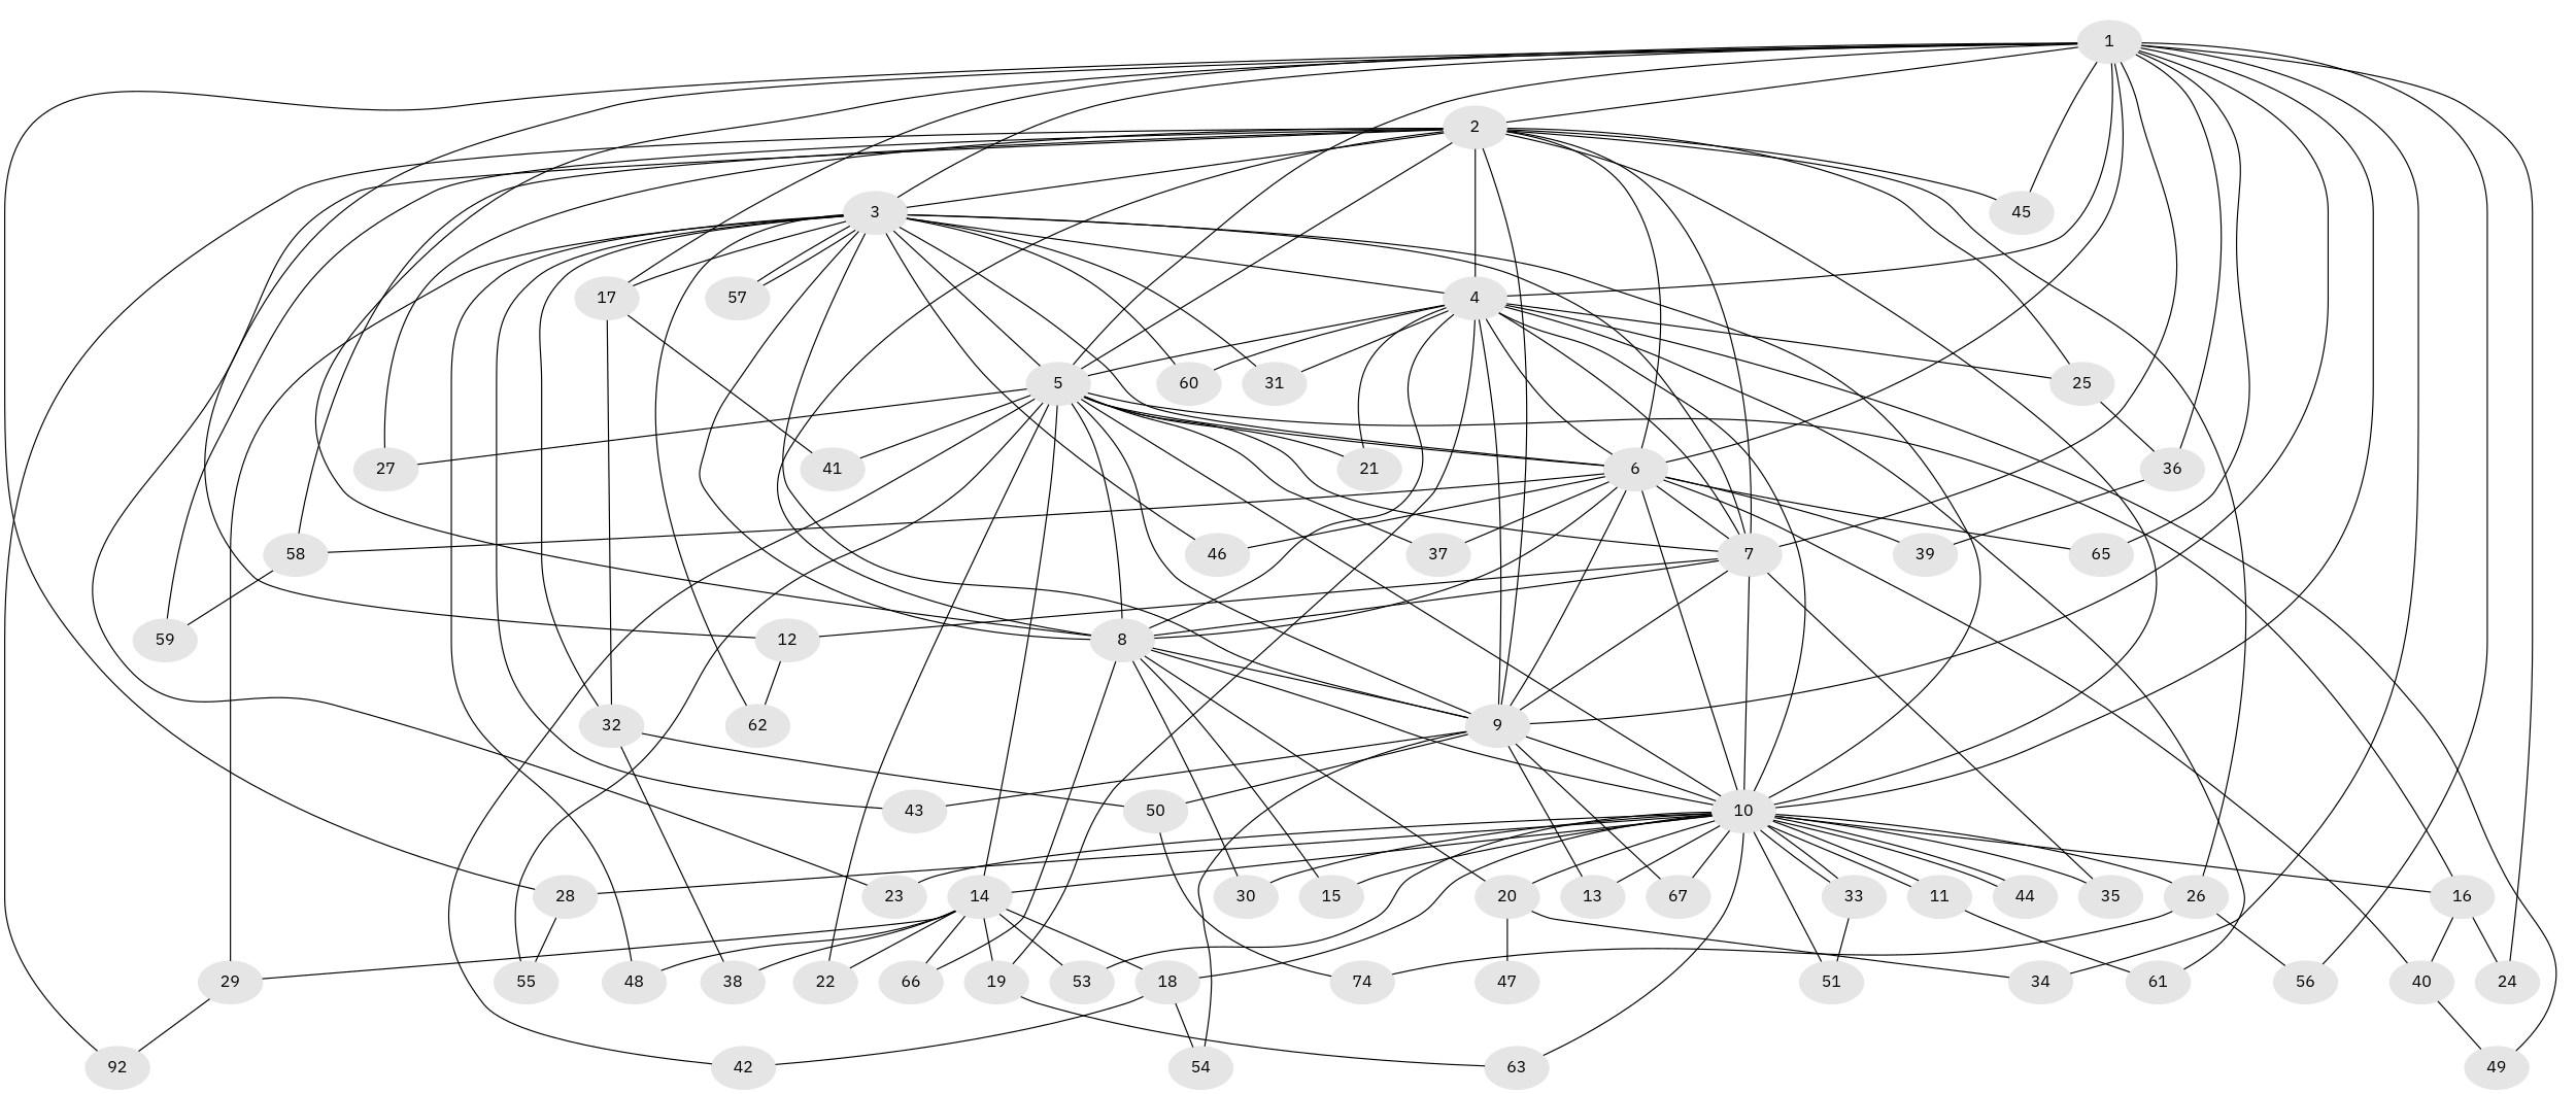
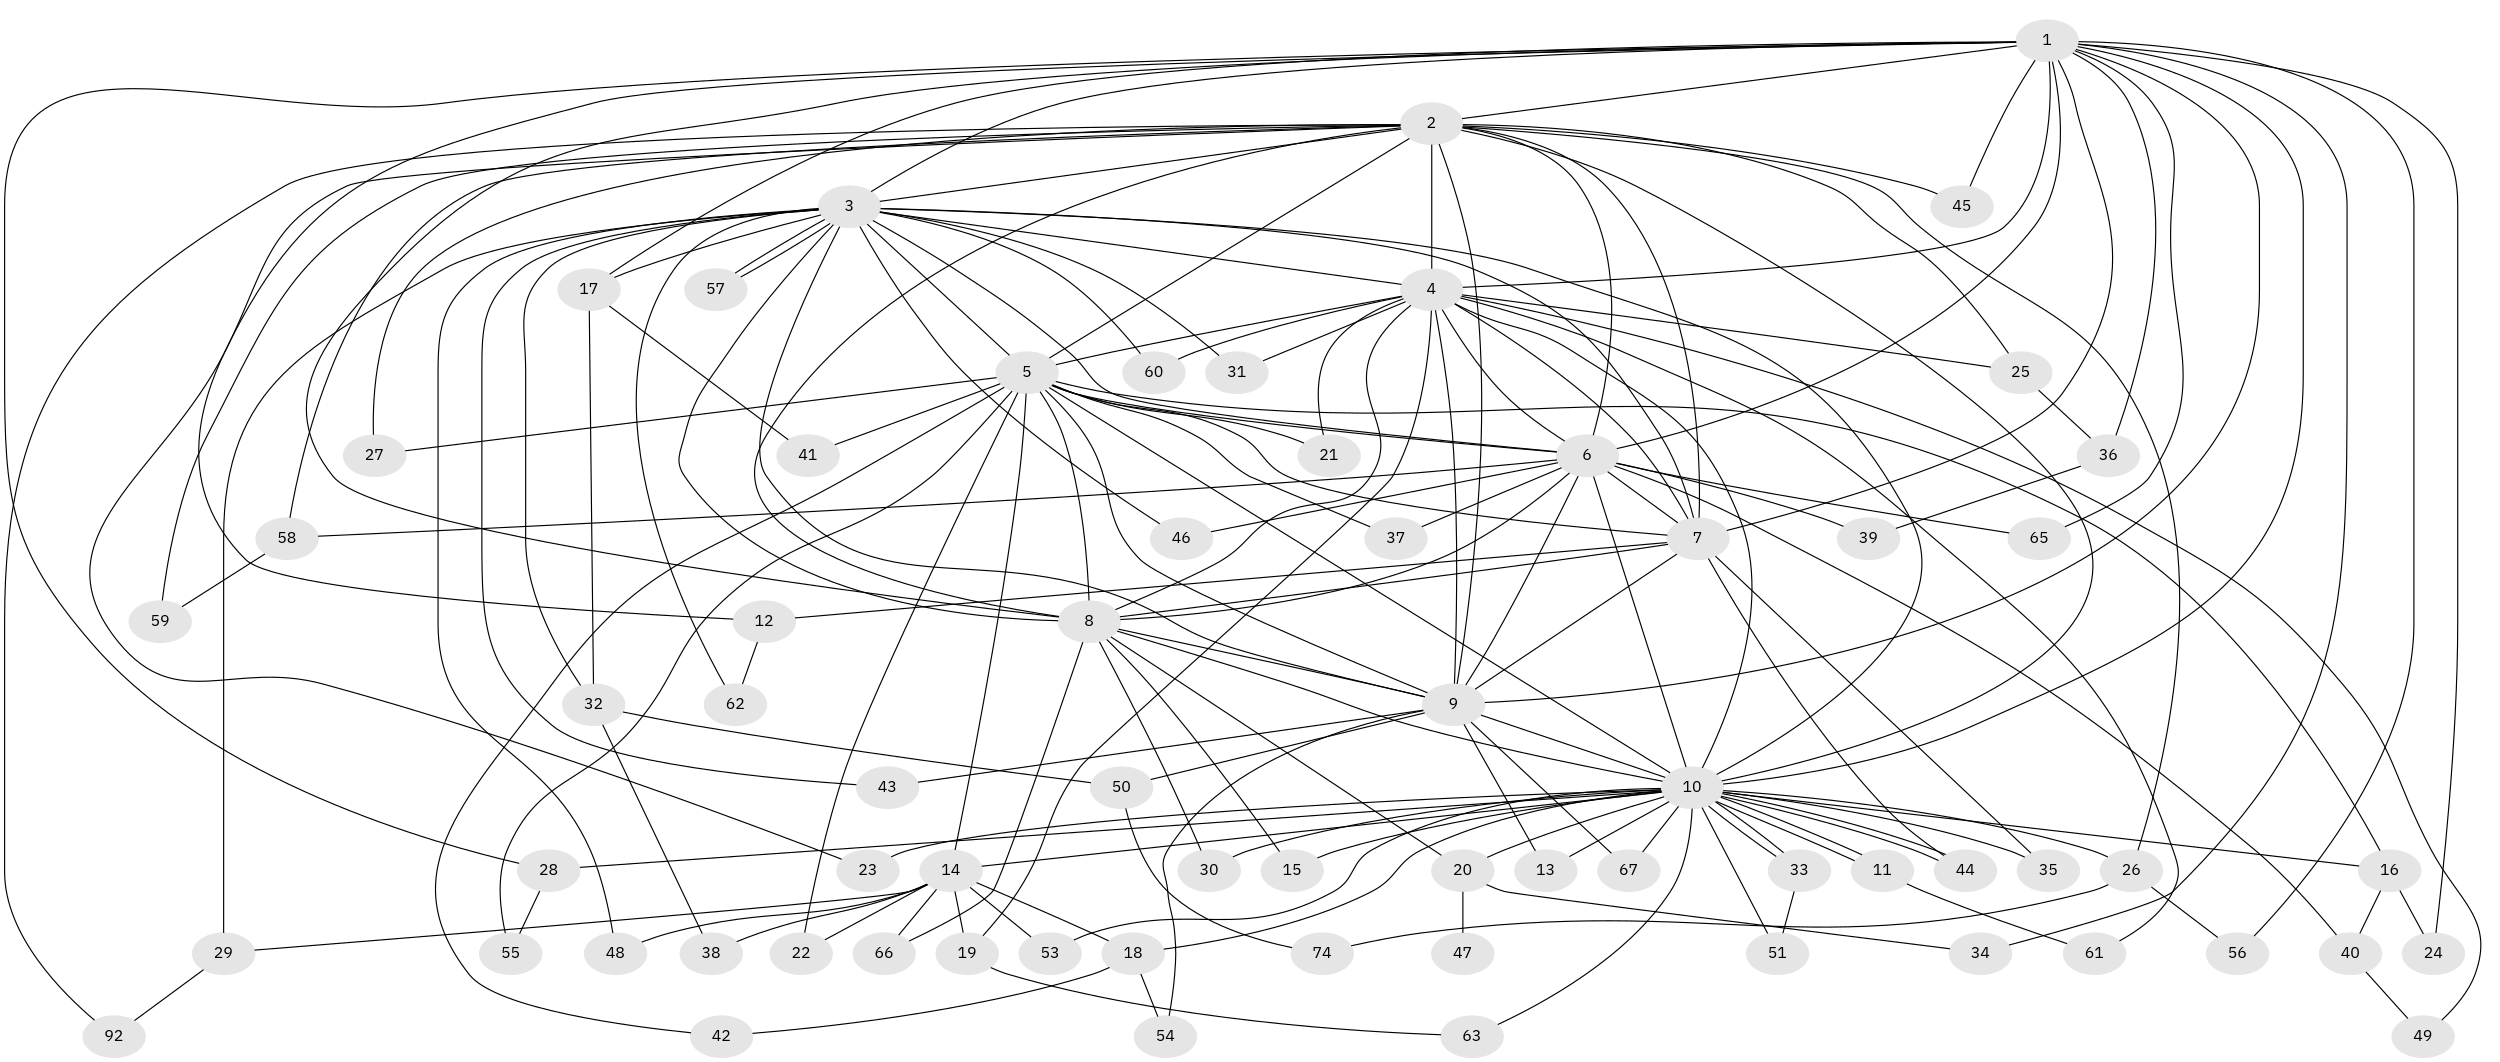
  graph {
    fontname="IBM Plex Sans"
    node [color=gray90 fontname="IBM Plex Sans" style=filled]
    edge [fontname="IBM Plex Sans"]
    1
    2
    3
    4
    5
    6
    7
    8
    9
    10
    12
    17
    24
    28
    34
    36
    45
    56
    65
    23
    25
    26
    27
    n24 [label=92]
    58
    59
    29
    31
    32
    43
    46
    48
    57
    60
    62
    19
    21
    49
    61
    14
    16
    22
    37
    41
    42
    55
    39
    40
    35
    15
    20
    30
    66
    13
    50
    54
    67
    11
    18
    33
    44
    51
    53
    63
    n65 [label=74]
    38
    47
    1 -- 2
    1 -- 3
    1 -- 4
-   1 -- 5
    1 -- 6
    1 -- 7
    1 -- 8
    1 -- 9
    1 -- 10
    1 -- 12
    1 -- 17
    1 -- 24
    1 -- 28
    1 -- 34
    1 -- 36
    1 -- 45
    1 -- 56
    1 -- 65
    2 -- 3
    2 -- 4
    2 -- 5
    2 -- 6
    2 -- 7
    2 -- 8
    2 -- 9
    2 -- 10
    2 -- 45
    2 -- 23
    2 -- 25
    2 -- 26
    2 -- 27
    2 -- n24
    2 -- 58
    2 -- 59
    3 -- 4
    3 -- 5
    3 -- 6
    3 -- 7
    3 -- 8
    3 -- 9
    3 -- 10
    3 -- 17
    3 -- 29
    3 -- 31
    3 -- 32
    3 -- 43
    3 -- 46
    3 -- 48
    3 -- 57
    3 -- 57
    3 -- 60
    3 -- 62
    4 -- 5
    4 -- 6
    4 -- 7
    4 -- 8
    4 -- 9
    4 -- 10
    4 -- 25
    4 -- 31
    4 -- 60
    4 -- 19
    4 -- 21
    4 -- 49
    4 -- 61
    5 -- 6
    5 -- 7
    5 -- 8
    5 -- 9
    5 -- 10
    5 -- 27
    5 -- 21
    5 -- 14
    5 -- 16
    5 -- 22
    5 -- 37
    5 -- 41
    5 -- 42
    5 -- 55
    6 -- 7
    6 -- 8
    6 -- 9
    6 -- 10
    6 -- 65
    6 -- 58
    6 -- 46
    6 -- 37
    6 -- 39
    6 -- 40
    7 -- 8
    7 -- 9
-   7 -- 10
+   7 -- 44
    7 -- 12
    7 -- 35
    8 -- 9
    8 -- 10
    8 -- 15
    8 -- 20
    8 -- 30
    8 -- 66
    9 -- 10
    9 -- 43
    9 -- 13
    9 -- 50
    9 -- 54
    9 -- 67
    10 -- 28
    10 -- 23
    10 -- 26
    10 -- 14
    10 -- 16
    10 -- 35
    10 -- 15
    10 -- 20
    10 -- 30
    10 -- 13
    10 -- 67
    10 -- 11
    10 -- 11
    10 -- 18
    10 -- 33
    10 -- 33
    10 -- 44
    10 -- 44
    10 -- 51
    10 -- 53
    10 -- 63
    12 -- 62
    17 -- 32
    17 -- 41
    28 -- 55
    36 -- 39
    25 -- 36
    26 -- 56
    26 -- n65
    58 -- 59
    29 -- n24
    32 -- 50
    32 -- 38
    19 -- 63
    14 -- 29
    14 -- 48
    14 -- 19
    14 -- 22
    14 -- 66
    14 -- 18
    14 -- 53
    14 -- 38
    16 -- 24
    16 -- 40
    40 -- 49
    20 -- 34
    20 -- 47
    50 -- n65
    11 -- 61
    18 -- 42
    18 -- 54
    33 -- 51
  }
